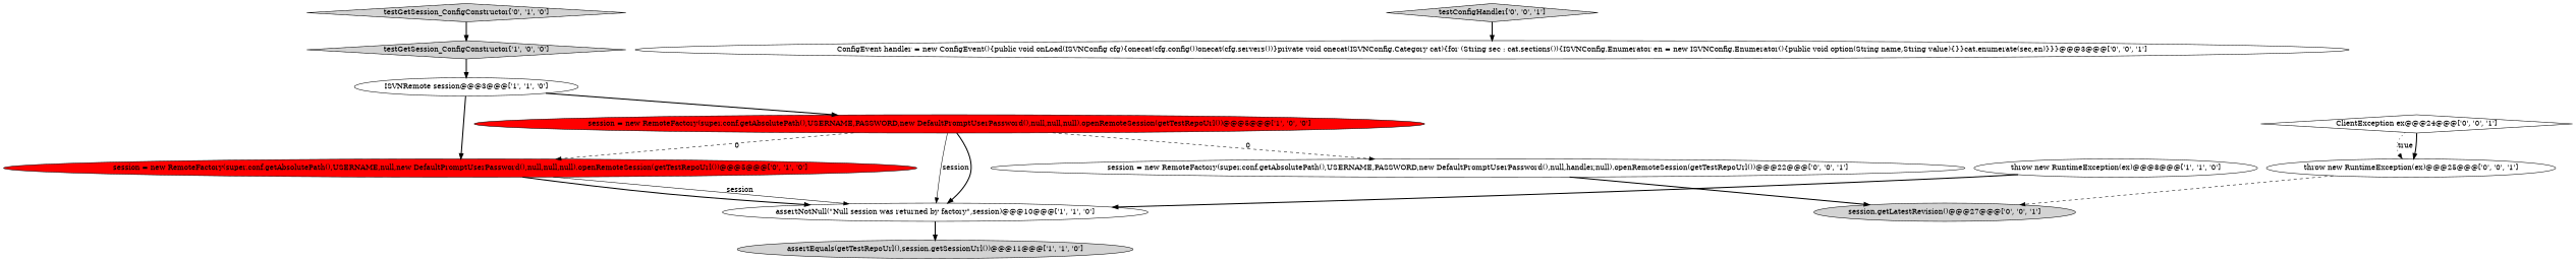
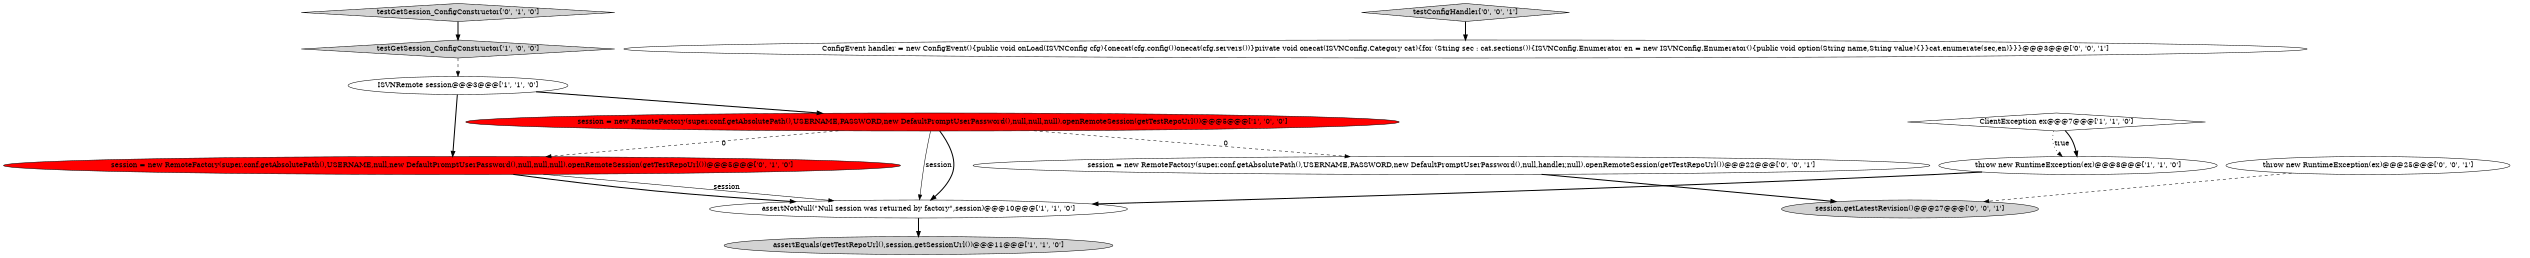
  digraph {
    node [fillcolor=white shape=ellipse style=filled]
    edge [style=bold]
    n1 [label="throw new RuntimeException(ex)@@@25@@@['0', '0', '1']"]
    n2 [fillcolor=lightgray label="session.getLatestRevision()@@@27@@@['0', '0', '1']"]
    n3 [label="session = new RemoteFactory(super.conf.getAbsolutePath(),USERNAME,PASSWORD,new DefaultPromptUserPassword(),null,handler,null).openRemoteSession(getTestRepoUrl())@@@22@@@['0', '0', '1']"]
    n4 [fillcolor=red label="session = new RemoteFactory(super.conf.getAbsolutePath(),USERNAME,null,new DefaultPromptUserPassword(),null,null,null).openRemoteSession(getTestRepoUrl())@@@5@@@['0', '1', '0']"]
    n5 [label="assertNotNull(\"Null session was returned by factory\",session)@@@10@@@['1', '1', '0']"]
    n6 [fillcolor=lightgray label="assertEquals(getTestRepoUrl(),session.getSessionUrl())@@@11@@@['1', '1', '0']"]
    n7 [label="throw new RuntimeException(ex)@@@8@@@['1', '1', '0']"]
    n8 [fillcolor=red label="session = new RemoteFactory(super.conf.getAbsolutePath(),USERNAME,PASSWORD,new DefaultPromptUserPassword(),null,null,null).openRemoteSession(getTestRepoUrl())@@@5@@@['1', '0', '0']"]
    n9 [label="ConfigEvent handler = new ConfigEvent(){public void onLoad(ISVNConfig cfg){onecat(cfg.config())onecat(cfg.servers())}private void onecat(ISVNConfig.Category cat){for (String sec : cat.sections()){ISVNConfig.Enumerator en = new ISVNConfig.Enumerator(){public void option(String name,String value){}}cat.enumerate(sec,en)}}}@@@3@@@['0', '0', '1']"]
    n10 [fillcolor=lightgray label="testConfigHandler['0', '0', '1']" shape=diamond]
    n11 [label="ISVNRemote session@@@3@@@['1', '1', '0']"]
-   n12 [label="ClientException ex@@@24@@@['0', '0', '1']" shape=diamond]
    n13 [fillcolor=lightgray label="testGetSession_ConfigConstructor['0', '1', '0']" shape=diamond]
    n14 [fillcolor=lightgray label="testGetSession_ConfigConstructor['1', '0', '0']" shape=diamond]
+   n15 [label="ClientException ex@@@7@@@['1', '1', '0']" shape=diamond]
    n1 -> n2 [style=dashed]
    n3 -> n2
    n4 -> n5 [label=session style=solid]
    n4 -> n5
    n5 -> n6
    n7 -> n5
    n8 -> n3 [label=0 style=dashed]
    n8 -> n4 [label=0 style=dashed]
    n8 -> n5 [label=session style=solid]
    n8 -> n5
    n10 -> n9
    n11 -> n4
    n11 -> n8
-   n12 -> n1
-   n12 -> n1 [label=true style=dotted]
    n13 -> n14
-   n14 -> n11
+   n14 -> n11 [style=dashed]
+   n15 -> n7
+   n15 -> n7 [label=true style=dotted]
  }
